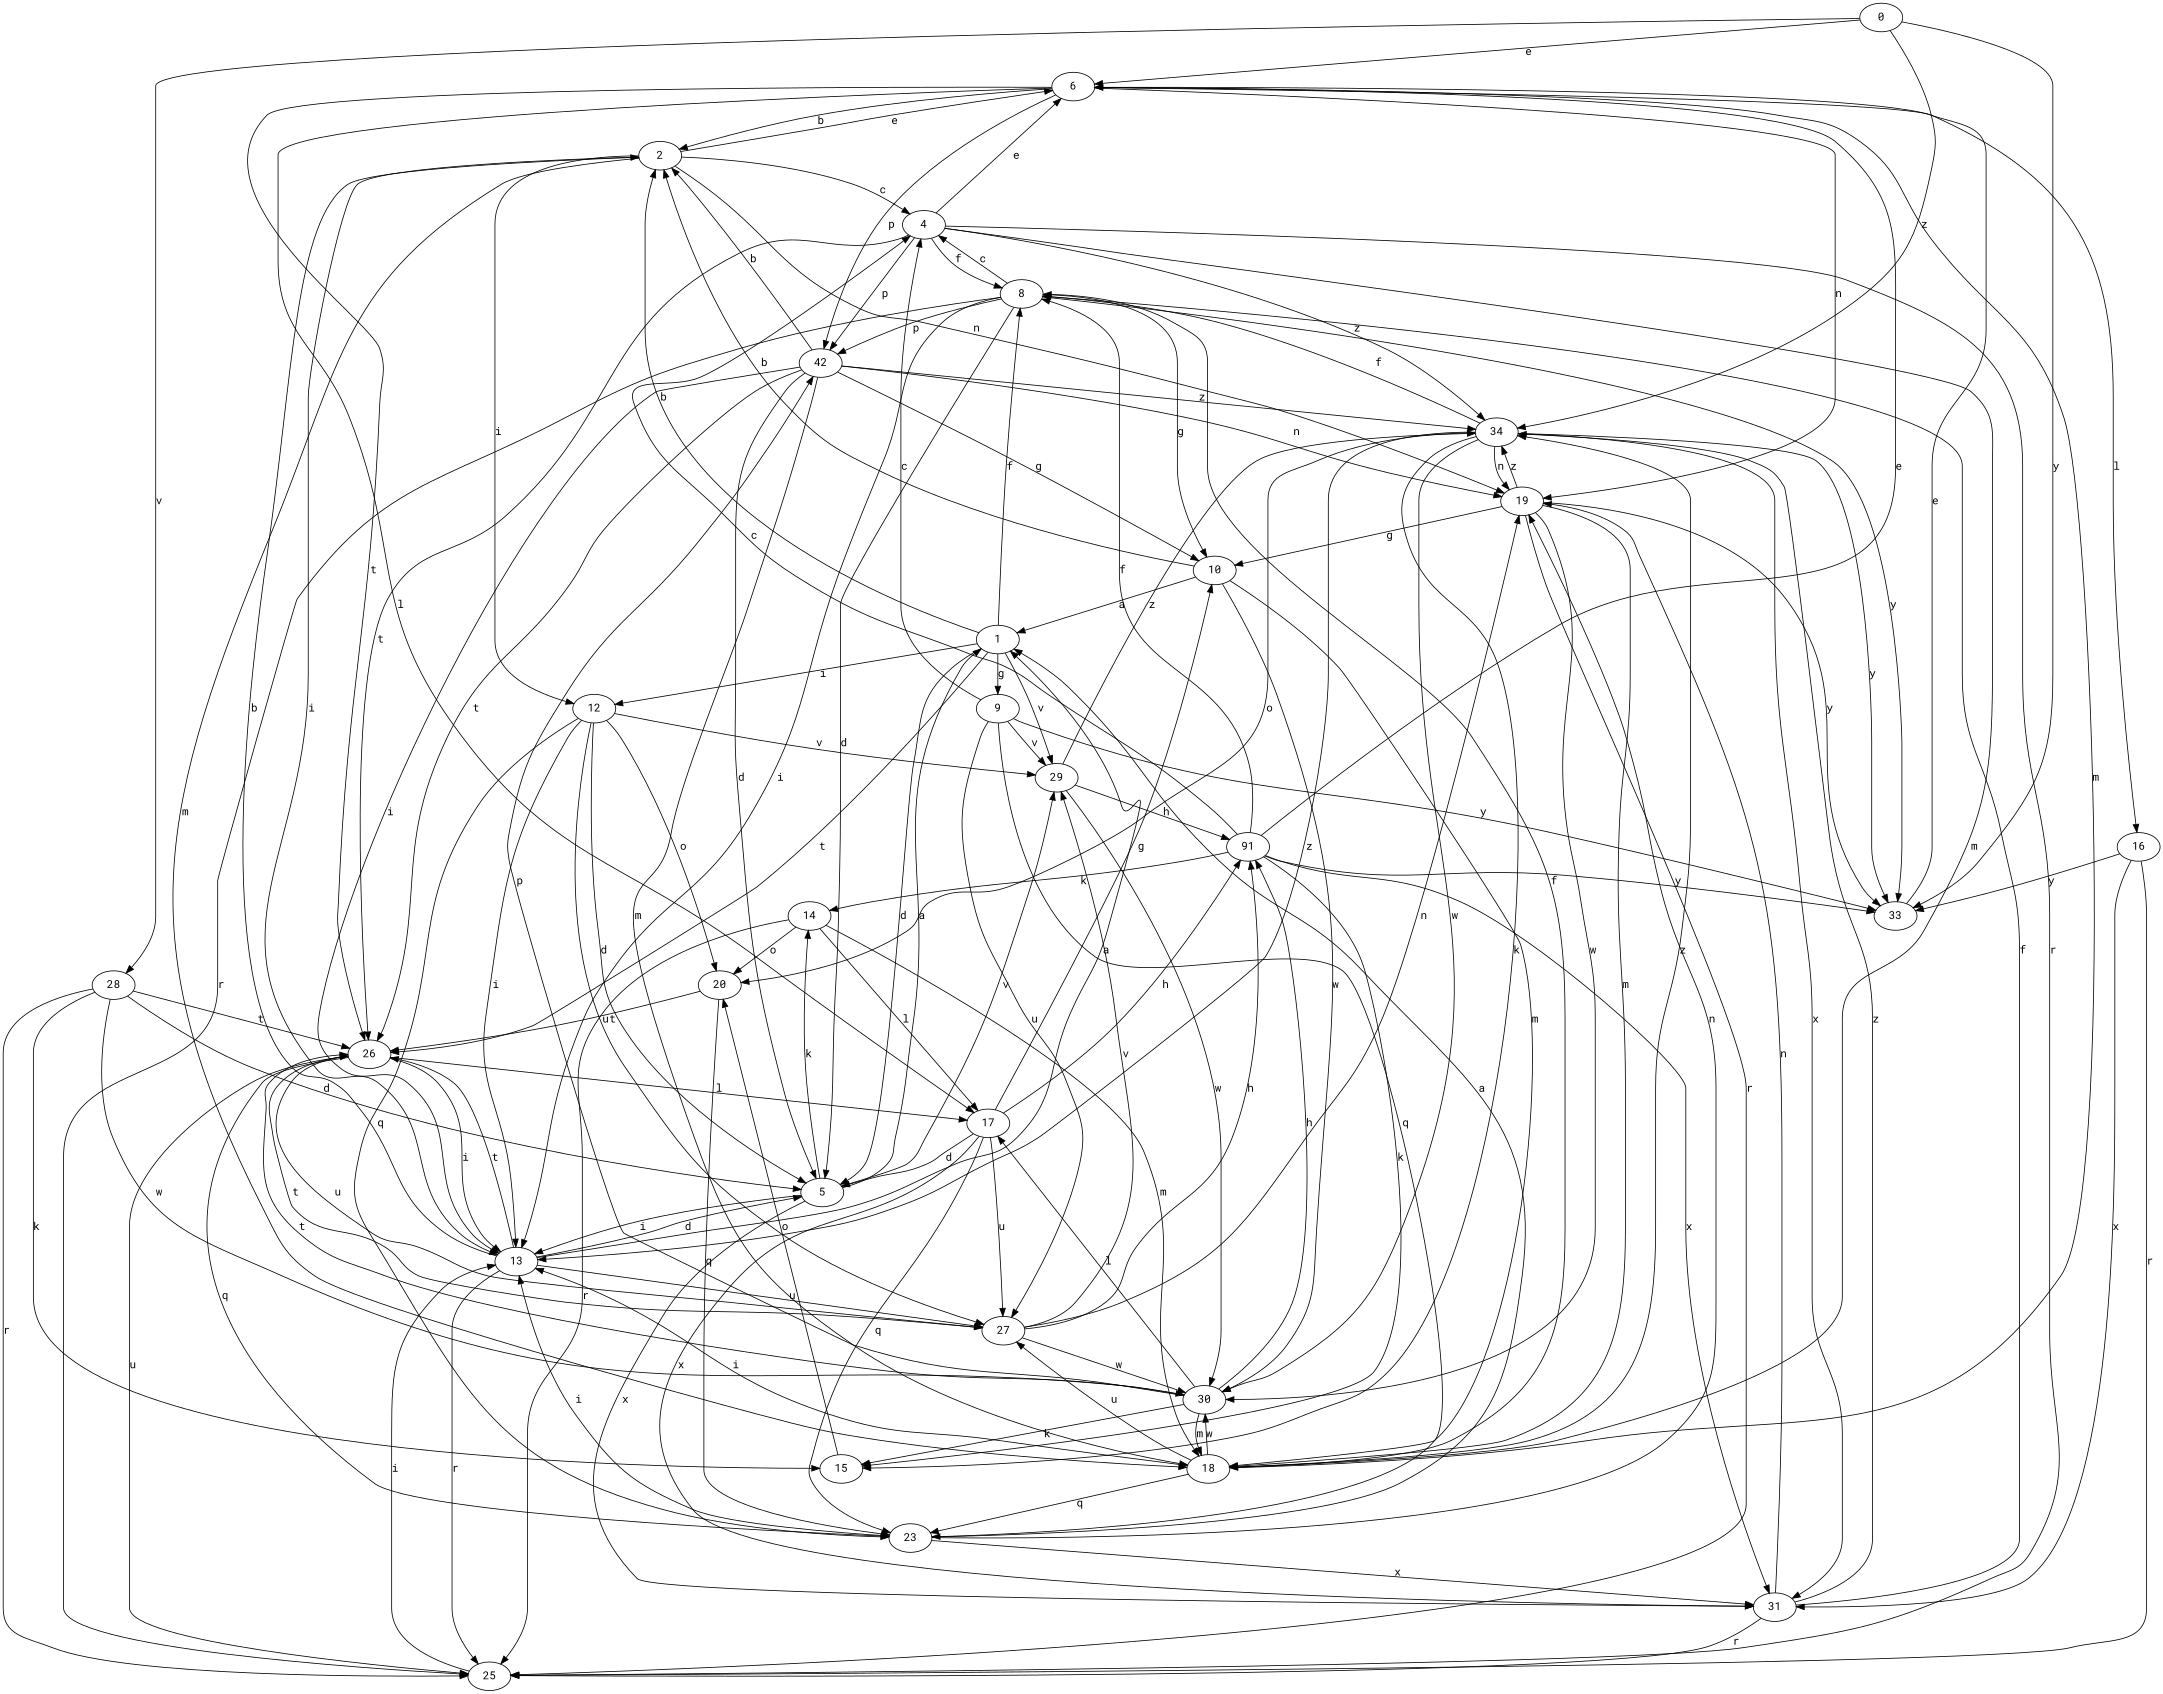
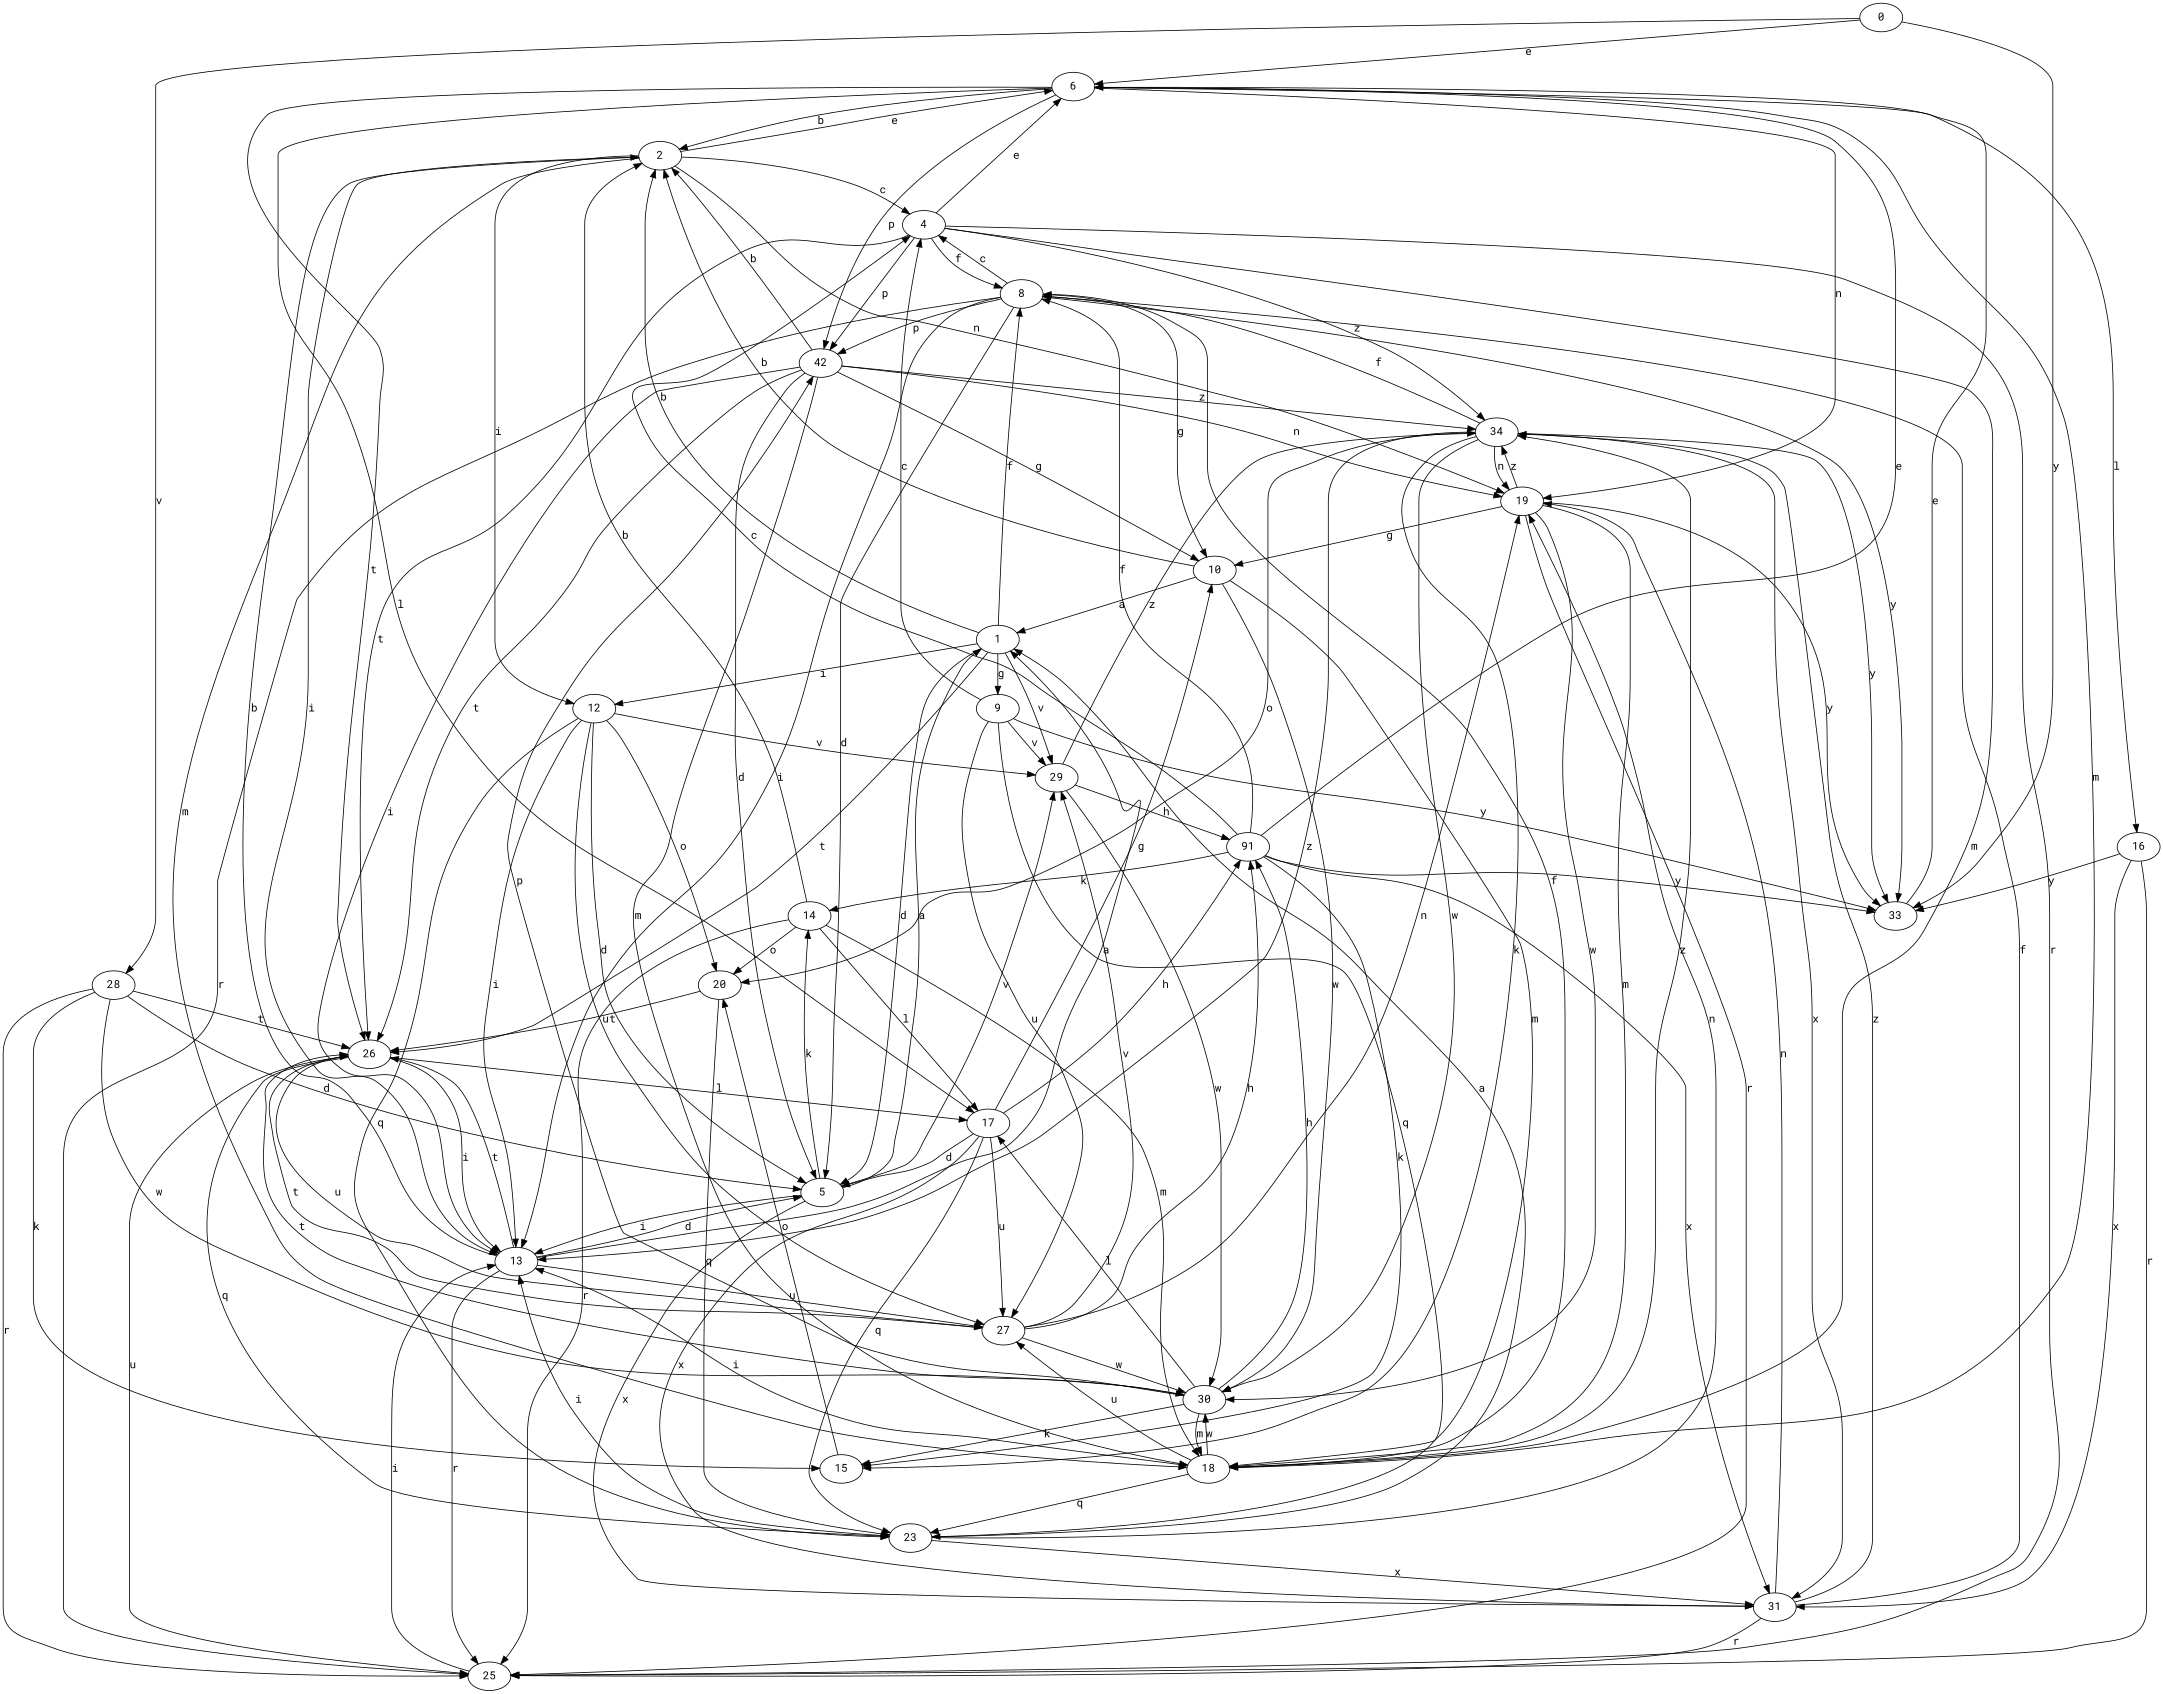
  strict digraph {
    fontname="Roboto Mono"
    node [fontname="Roboto Mono"]
    edge [fontname="Roboto Mono"]
    0
    6
    28
    33
    34
    2
    26
    18
    19
    n10 [label=42]
    16
    17
    5
    25
    30
    15
    8
    13
    31
    20
    1
    9
    12
    29
    4
    14
    10
    23
    27
    n30 [label=91]
    0 -> 6 [label=e]
    0 -> 28 [label=v]
    0 -> 33 [label=y]
-   0 -> 34 [label=z]
    6 -> 2 [label=b]
    6 -> 26 [label=t]
    6 -> 18 [label=m]
    6 -> 19 [label=n]
    6 -> n10 [label=p]
    6 -> 16 [label=l]
    6 -> 17 [label=l]
    28 -> 26 [label=t]
    28 -> 5 [label=d]
    28 -> 25 [label=r]
    28 -> 30 [label=w]
    28 -> 15 [label=k]
    33 -> 6 [label=e]
    34 -> 33 [label=y]
    34 -> 19 [label=n]
    34 -> 30 [label=w]
    34 -> 15 [label=k]
    34 -> 8 [label=f]
    34 -> 13 [label=z]
    34 -> 31 [label=x]
    34 -> 20 [label=o]
    2 -> 6 [label=e]
    2 -> 18 [label=m]
    2 -> 19 [label=n]
    2 -> 13 [label=i]
    2 -> 12 [label=i]
    2 -> 4 [label=c]
    26 -> 17 [label=l]
    26 -> 25 [label=u]
    26 -> 13 [label=i]
    26 -> 23 [label=q]
    26 -> 27 [label=u]
    18 -> 34 [label=z]
    18 -> 30 [label=w]
    18 -> 8 [label=f]
    18 -> 13 [label=i]
    18 -> 23 [label=q]
    18 -> 27 [label=u]
    19 -> 33 [label=y]
    19 -> 34 [label=z]
    19 -> 18 [label=m]
    19 -> 25 [label=r]
    19 -> 30 [label=w]
    19 -> 10 [label=g]
    n10 -> 34 [label=z]
    n10 -> 2 [label=b]
    n10 -> 26 [label=t]
    n10 -> 18 [label=m]
    n10 -> 19 [label=n]
    n10 -> 5 [label=d]
    n10 -> 13 [label=i]
    n10 -> 10 [label=g]
    16 -> 33 [label=y]
    16 -> 25 [label=r]
    16 -> 31 [label=x]
    17 -> 5 [label=d]
    17 -> 31 [label=x]
    17 -> 10 [label=g]
    17 -> 23 [label=q]
    17 -> 27 [label=u]
    17 -> n30 [label=h]
    5 -> 13 [label=i]
    5 -> 31 [label=x]
    5 -> 1 [label=a]
    5 -> 29 [label=v]
    5 -> 14 [label=k]
    25 -> 13 [label=i]
    30 -> 26 [label=t]
    30 -> 18 [label=m]
    30 -> n10 [label=p]
    30 -> 17 [label=l]
    30 -> 15 [label=k]
    30 -> n30 [label=h]
    15 -> 20 [label=o]
    8 -> 33 [label=y]
    8 -> n10 [label=p]
    8 -> 5 [label=d]
    8 -> 25 [label=r]
    8 -> 13 [label=i]
    8 -> 4 [label=c]
    8 -> 10 [label=g]
    13 -> 2 [label=b]
    13 -> 26 [label=t]
    13 -> 5 [label=d]
    13 -> 25 [label=r]
    13 -> 1 [label=a]
    13 -> 27 [label=u]
    31 -> 34 [label=z]
    31 -> 19 [label=n]
    31 -> 25 [label=r]
    31 -> 8 [label=f]
    20 -> 26 [label=t]
    20 -> 23 [label=q]
    1 -> 2 [label=b]
    1 -> 26 [label=t]
    1 -> 5 [label=d]
    1 -> 8 [label=f]
    1 -> 9 [label=g]
    1 -> 12 [label=i]
    1 -> 29 [label=v]
    9 -> 33 [label=y]
    9 -> 29 [label=v]
    9 -> 4 [label=c]
    9 -> 23 [label=q]
    9 -> 27 [label=u]
    12 -> 5 [label=d]
    12 -> 13 [label=i]
    12 -> 20 [label=o]
    12 -> 29 [label=v]
    12 -> 23 [label=q]
    12 -> 27 [label=u]
    29 -> 34 [label=z]
    29 -> 30 [label=w]
    29 -> n30 [label=h]
    4 -> 6 [label=e]
    4 -> 34 [label=z]
    4 -> 26 [label=t]
    4 -> 18 [label=m]
    4 -> n10 [label=p]
    4 -> 25 [label=r]
    4 -> 8 [label=f]
+   14 -> 2 [label=b]
    14 -> 18 [label=m]
    14 -> 17 [label=l]
    14 -> 25 [label=r]
    14 -> 20 [label=o]
    10 -> 2 [label=b]
    10 -> 18 [label=m]
    10 -> 30 [label=w]
    10 -> 1 [label=a]
    23 -> 19 [label=n]
    23 -> 13 [label=i]
    23 -> 31 [label=x]
    23 -> 1 [label=a]
    27 -> 26 [label=t]
    27 -> 19 [label=n]
    27 -> 30 [label=w]
    27 -> 29 [label=v]
    27 -> n30 [label=h]
    n30 -> 6 [label=e]
    n30 -> 33 [label=y]
    n30 -> 15 [label=k]
    n30 -> 8 [label=f]
    n30 -> 31 [label=x]
    n30 -> 4 [label=c]
    n30 -> 14 [label=k]
  }
